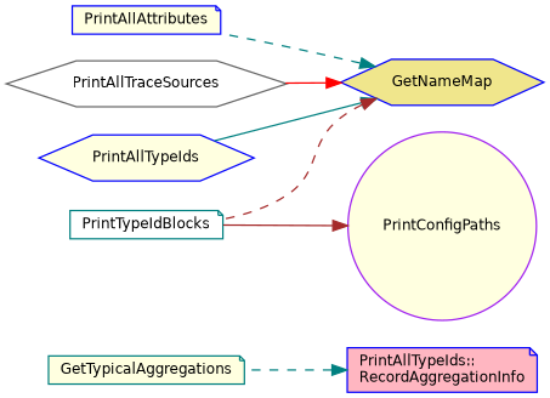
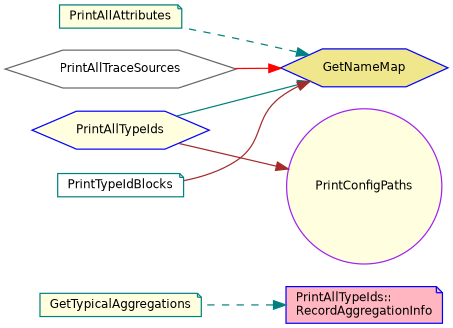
  digraph {
    rankdir=RL
    node [color=blue fillcolor=lightyellow fontname=Helvetica fontsize=10 shape=note style=filled]
    edge [color=teal dir=back fontname=Helvetica fontsize=10 labelfontname=Helvetica labelfontsize=10 style=solid]
    n1 [fillcolor=lightpink fontcolor=black height=0.2 label="PrintAllTypeIds::\lRecordAggregationInfo" width=0.4]
    n2 [color=teal height=0.2 label=GetTypicalAggregations width=0.4]
    n3 [fillcolor=khaki height=0.2 label=GetNameMap shape=hexagon width=0.4]
-   n4 [height=0.2 label=PrintAllAttributes width=0.4]
+   n4 [color=teal height=0.2 label=PrintAllAttributes width=0.4]
    n5 [color=gray40 fillcolor=white height=0.2 label=PrintAllTraceSources shape=hexagon width=0.4]
    n6 [height=0.2 label=PrintAllTypeIds shape=hexagon width=0.4]
    n7 [color=teal fillcolor=white height=0.2 label=PrintTypeIdBlocks width=0.4]
    n8 [color=purple height=0.2 label=PrintConfigPaths shape=circle width=0.4]
    n1 -> n2 [style=dashed]
    n3 -> n4 [style=dashed]
    n3 -> n5 [color=red]
    n3 -> n6
-   n3 -> n7 [color=brown style=dashed]
-   n8 -> n7 [color=brown]
+   n3 -> n7 [color=brown]
+   n8 -> n6 [color=brown]
  }
